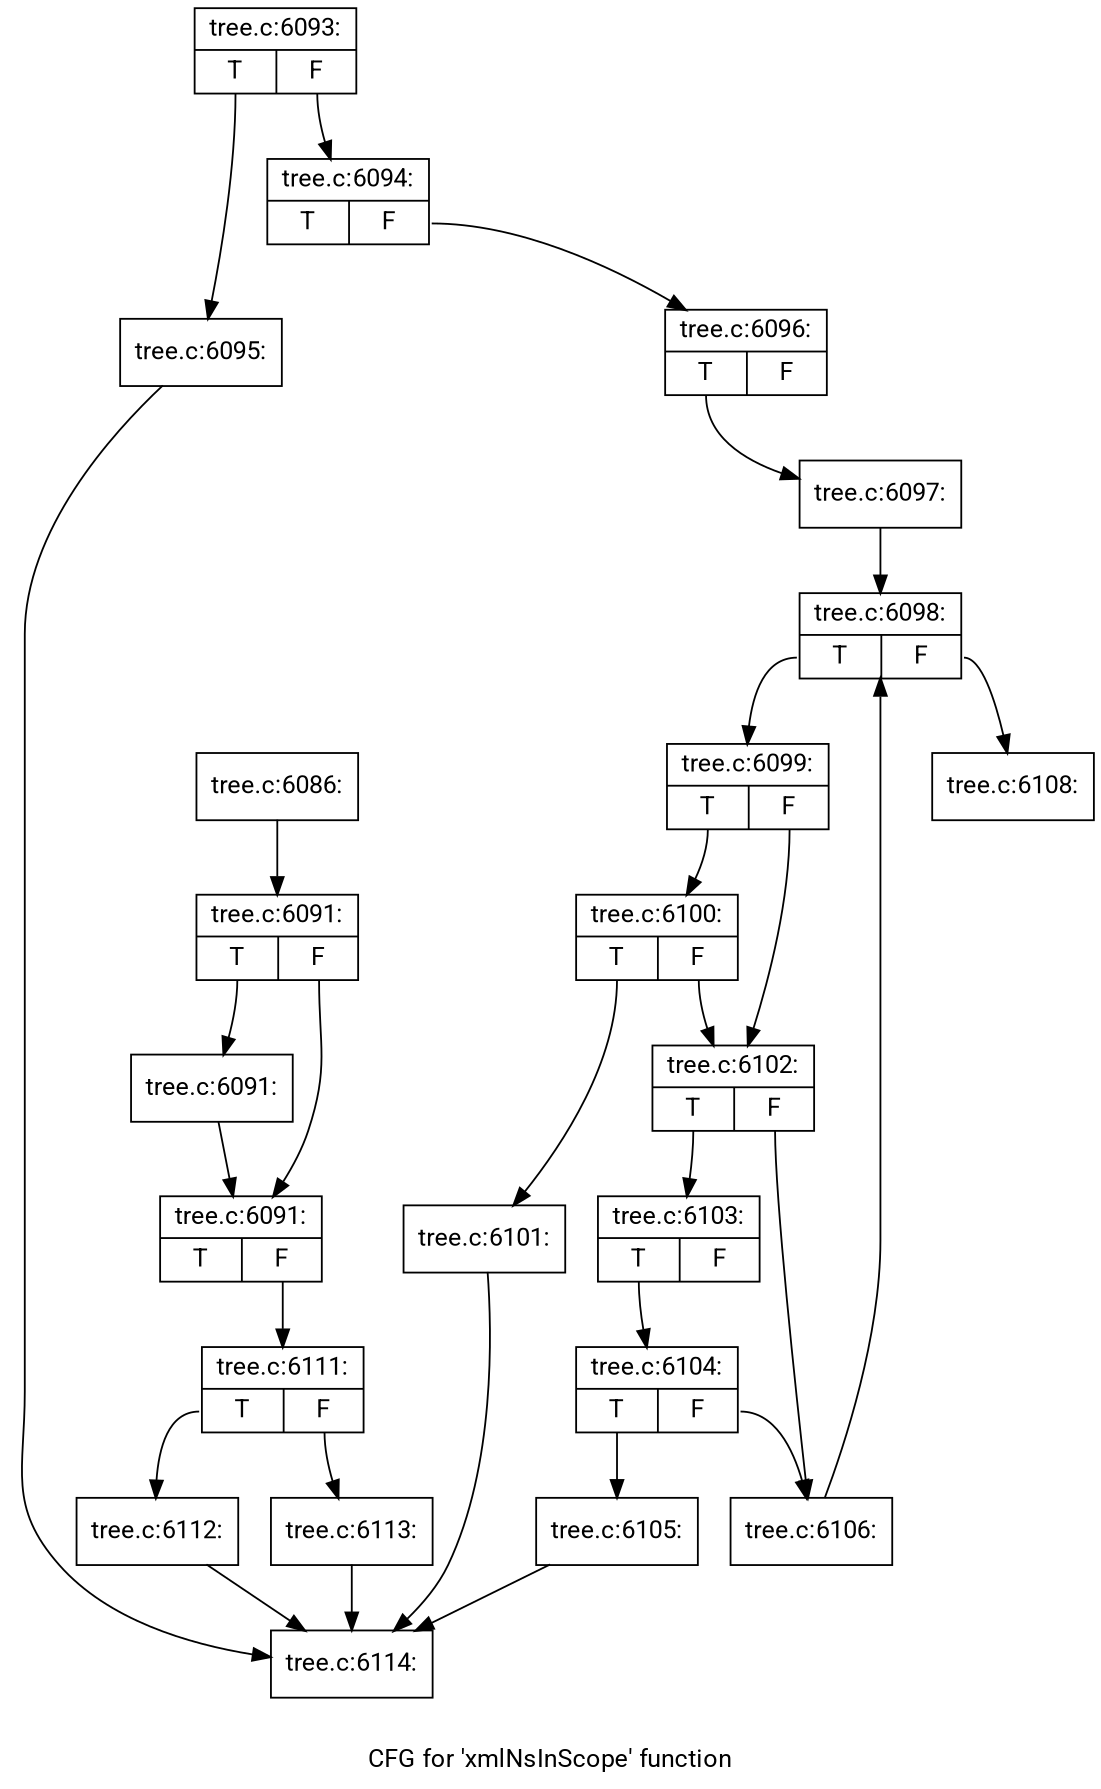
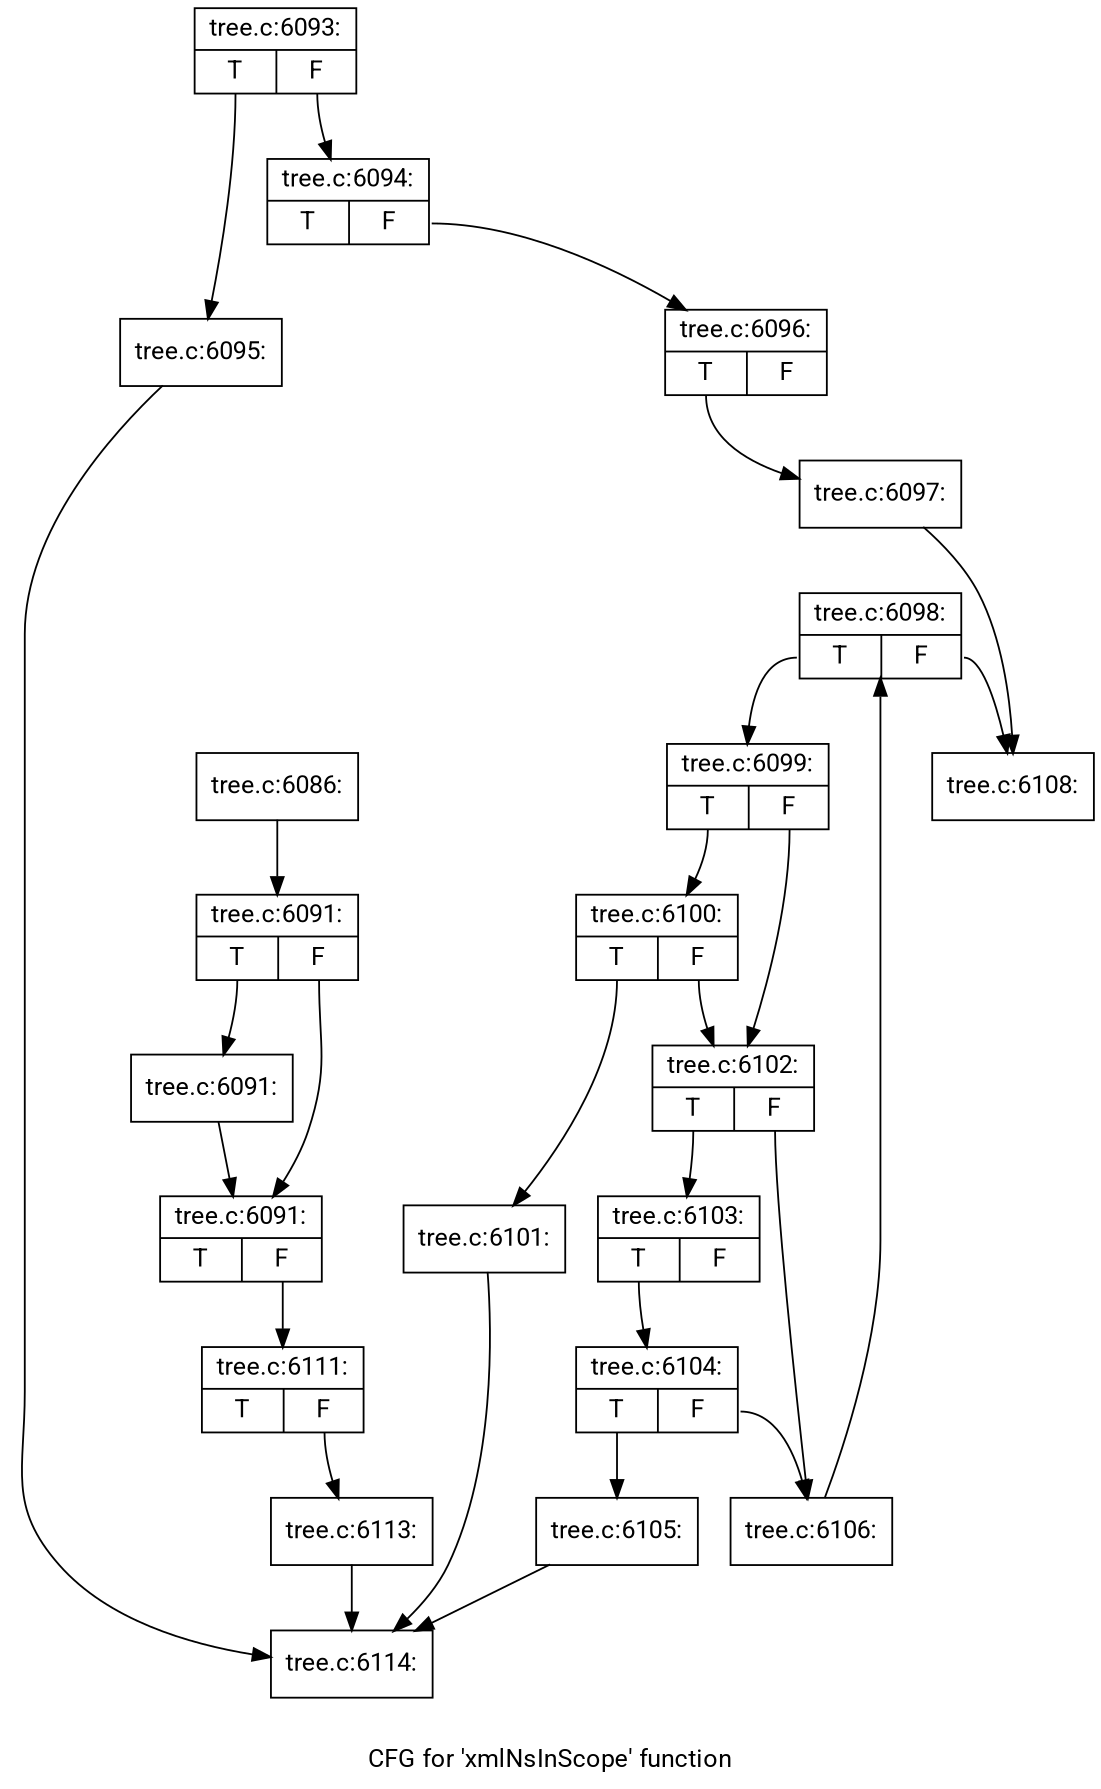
  digraph {
    fontname=Roboto
    label="CFG for 'xmlNsInScope' function"
    node [fontname=Roboto shape=record]
    edge [fontname=Roboto tailport=s0]
    n1 [label="{tree.c:6086:}"]
    n2 [label="{tree.c:6091:|{<s0>T|<s1>F}}"]
    n3 [label="{tree.c:6091:}"]
    n4 [label="{tree.c:6091:|{<s0>T|<s1>F}}"]
    n5 [label="{tree.c:6111:|{<s0>T|<s1>F}}"]
-   n6 [label="{tree.c:6112:}"]
    n7 [label="{tree.c:6113:}"]
    n8 [label="{tree.c:6095:}"]
    n9 [label="{tree.c:6114:}"]
    n10 [label="{tree.c:6093:|{<s0>T|<s1>F}}"]
    n11 [label="{tree.c:6094:|{<s0>T|<s1>F}}"]
    n12 [label="{tree.c:6096:|{<s0>T|<s1>F}}"]
    n13 [label="{tree.c:6097:}"]
    n14 [label="{tree.c:6098:|{<s0>T|<s1>F}}"]
    n15 [label="{tree.c:6099:|{<s0>T|<s1>F}}"]
    n16 [label="{tree.c:6108:}"]
    n17 [label="{tree.c:6100:|{<s0>T|<s1>F}}"]
    n18 [label="{tree.c:6102:|{<s0>T|<s1>F}}"]
    n19 [label="{tree.c:6101:}"]
    n20 [label="{tree.c:6103:|{<s0>T|<s1>F}}"]
    n21 [label="{tree.c:6106:}"]
    n22 [label="{tree.c:6104:|{<s0>T|<s1>F}}"]
    n23 [label="{tree.c:6105:}"]
    n1 -> n2
    n2 -> n3
    n2 -> n4 [tailport=s1]
    n3 -> n4
    n4 -> n5 [tailport=s1]
-   n5 -> n6
    n5 -> n7 [tailport=s1]
-   n6 -> n9
    n7 -> n9
    n8 -> n9
    n10 -> n8
    n10 -> n11 [tailport=s1]
    n11 -> n12 [tailport=s1]
    n12 -> n13
-   n13 -> n14
+   n13 -> n16
    n14 -> n15
    n14 -> n16 [tailport=s1]
    n15 -> n17
    n15 -> n18 [tailport=s1]
    n17 -> n18 [tailport=s1]
    n17 -> n19
    n18 -> n20
    n18 -> n21 [tailport=s1]
    n19 -> n9
    n20 -> n22
    n21 -> n14
    n22 -> n21 [tailport=s1]
    n22 -> n23
    n23 -> n9
  }
